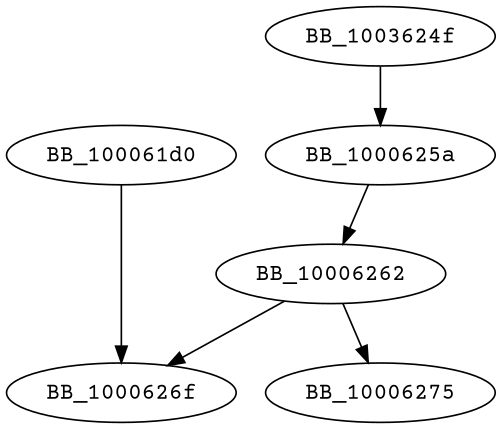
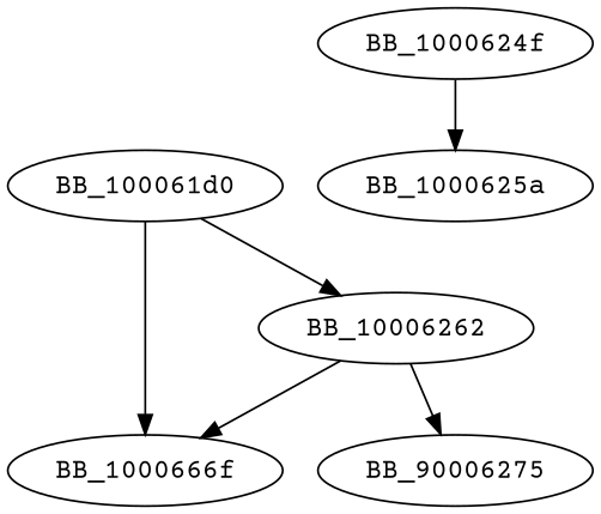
  digraph {
    fontname="Courier Prime"
    node [fontname="Courier Prime"]
    edge [fontname="Courier Prime"]
    BB_100061d0
-   BB_1000626f
-   BB_1000624f [label=BB_1003624f]
+   BB_1000626f [label=BB_1000666f]
+   BB_1000624f
    BB_1000625a
    BB_10006262
-   BB_10006275
+   BB_10006275 [label=BB_90006275]
    BB_100061d0 -> BB_1000626f
    BB_1000624f -> BB_1000625a
-   BB_1000625a -> BB_10006262
+   BB_100061d0 -> BB_10006262
    BB_10006262 -> BB_1000626f
    BB_10006262 -> BB_10006275
  }
